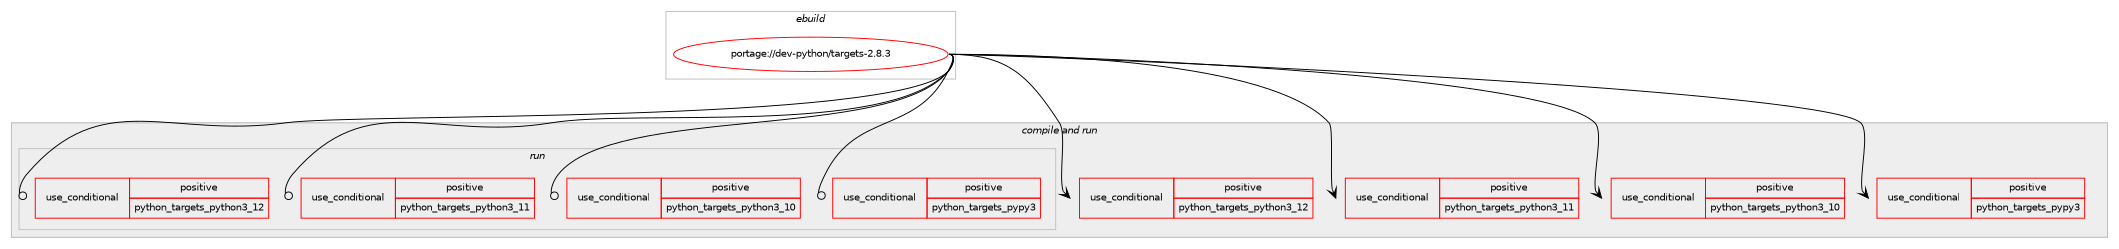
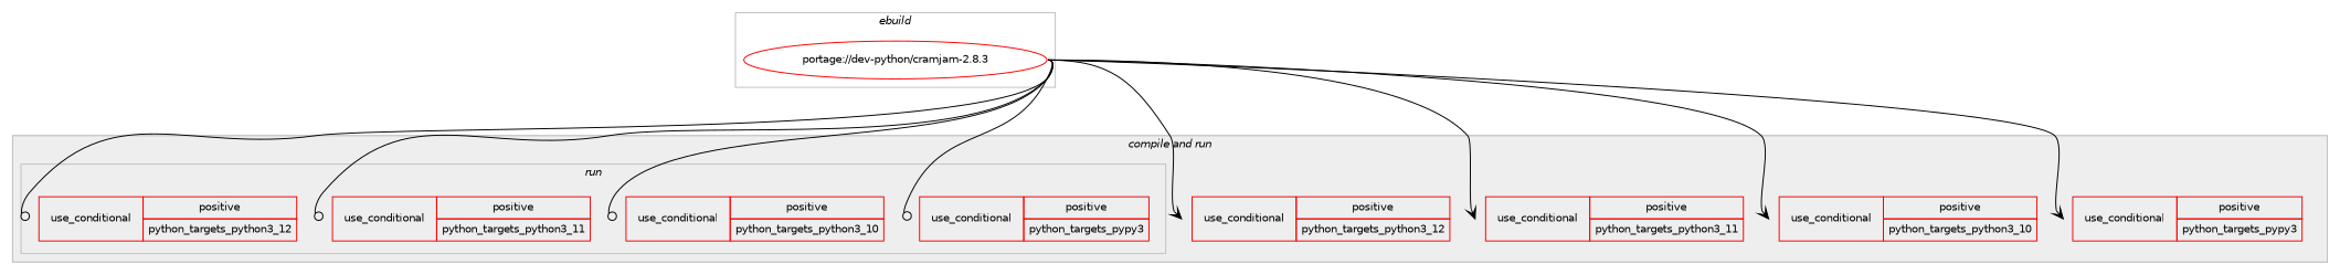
  digraph {
    compound=true
    concentrate=true
    fontname=Helvetica
    fontsize=10
    newrank=true
    rankdir=TB
    ranksep=1.5
    node [color=red fontname=Helvetica fontsize=10 shape=none]
    edge [arrowhead=vee headport=w style=solid tailport=e weight=20]
-   n1 [label="portage://dev-python/targets-2.8.3" width=4 shape=""]
+   n1 [label="portage://dev-python/cramjam-2.8.3" width=4 shape=""]
    n2 [label=<<TABLE BORDER="0" CELLBORDER="1" CELLSPACING="0" CELLPADDING="4"><TR><TD ROWSPAN="3" CELLPADDING="10">use_conditional</TD></TR><TR><TD>positive</TD></TR><TR><TD>python_targets_pypy3</TD></TR></TABLE>>]
    n3 [label=<<TABLE BORDER="0" CELLBORDER="1" CELLSPACING="0" CELLPADDING="4"><TR><TD ROWSPAN="3" CELLPADDING="10">use_conditional</TD></TR><TR><TD>positive</TD></TR><TR><TD>python_targets_python3_10</TD></TR></TABLE>>]
    n4 [label=<<TABLE BORDER="0" CELLBORDER="1" CELLSPACING="0" CELLPADDING="4"><TR><TD ROWSPAN="3" CELLPADDING="10">use_conditional</TD></TR><TR><TD>positive</TD></TR><TR><TD>python_targets_python3_11</TD></TR></TABLE>>]
    n5 [label=<<TABLE BORDER="0" CELLBORDER="1" CELLSPACING="0" CELLPADDING="4"><TR><TD ROWSPAN="3" CELLPADDING="10">use_conditional</TD></TR><TR><TD>positive</TD></TR><TR><TD>python_targets_python3_12</TD></TR></TABLE>>]
    n6 [label=<<TABLE BORDER="0" CELLBORDER="1" CELLSPACING="0" CELLPADDING="4"><TR><TD ROWSPAN="3" CELLPADDING="10">use_conditional</TD></TR><TR><TD>positive</TD></TR><TR><TD>python_targets_pypy3</TD></TR></TABLE>>]
    n7 [label=<<TABLE BORDER="0" CELLBORDER="1" CELLSPACING="0" CELLPADDING="4"><TR><TD ROWSPAN="3" CELLPADDING="10">use_conditional</TD></TR><TR><TD>positive</TD></TR><TR><TD>python_targets_python3_10</TD></TR></TABLE>>]
    n8 [label=<<TABLE BORDER="0" CELLBORDER="1" CELLSPACING="0" CELLPADDING="4"><TR><TD ROWSPAN="3" CELLPADDING="10">use_conditional</TD></TR><TR><TD>positive</TD></TR><TR><TD>python_targets_python3_11</TD></TR></TABLE>>]
    n9 [label=<<TABLE BORDER="0" CELLBORDER="1" CELLSPACING="0" CELLPADDING="4"><TR><TD ROWSPAN="3" CELLPADDING="10">use_conditional</TD></TR><TR><TD>positive</TD></TR><TR><TD>python_targets_python3_12</TD></TR></TABLE>>]
    subgraph cluster_1 {
      color=gray
      label=<<i>ebuild</i>>
      rank=same
      n1
    }
    subgraph cluster_2 {
      color=gray
      label=<<i>dependencies</i>>
      subgraph cluster_3 {
        color=gray
        fillcolor="#eeeeee"
        label=<<i>compile</i>>
        style=filled
        subgraph sub_4 {
          color=gray
          fillcolor="#eeeeee"
          label=<<i>compile</i>>
          style=filled
          n2
        }
        subgraph sub_5 {
          color=gray
          fillcolor="#eeeeee"
          label=<<i>compile</i>>
          style=filled
          n3
        }
        subgraph sub_6 {
          color=gray
          fillcolor="#eeeeee"
          label=<<i>compile</i>>
          style=filled
          n4
        }
        subgraph sub_7 {
          color=gray
          fillcolor="#eeeeee"
          label=<<i>compile</i>>
          style=filled
          n5
        }
      }
      subgraph cluster_8 {
        color=gray
        fillcolor="#eeeeee"
        label=<<i>compile and run</i>>
        style=filled
      }
      subgraph cluster_9 {
        color=gray
        fillcolor="#eeeeee"
        label=<<i>run</i>>
        style=filled
        subgraph sub_10 {
          color=gray
          fillcolor="#eeeeee"
          label=<<i>run</i>>
          style=filled
          n6
        }
        subgraph sub_11 {
          color=gray
          fillcolor="#eeeeee"
          label=<<i>run</i>>
          style=filled
          n7
        }
        subgraph sub_12 {
          color=gray
          fillcolor="#eeeeee"
          label=<<i>run</i>>
          style=filled
          n8
        }
        subgraph sub_13 {
          color=gray
          fillcolor="#eeeeee"
          label=<<i>run</i>>
          style=filled
          n9
        }
      }
    }
    subgraph cluster_14 {
      color=gray
      label=<<i>candidates</i>>
      rank=same
    }
    n1 -> n2
    n1 -> n3
    n1 -> n4
    n1 -> n5
    n1 -> n6 [arrowhead=odot]
    n1 -> n7 [arrowhead=odot]
    n1 -> n8 [arrowhead=odot]
    n1 -> n9 [arrowhead=odot]
  }
